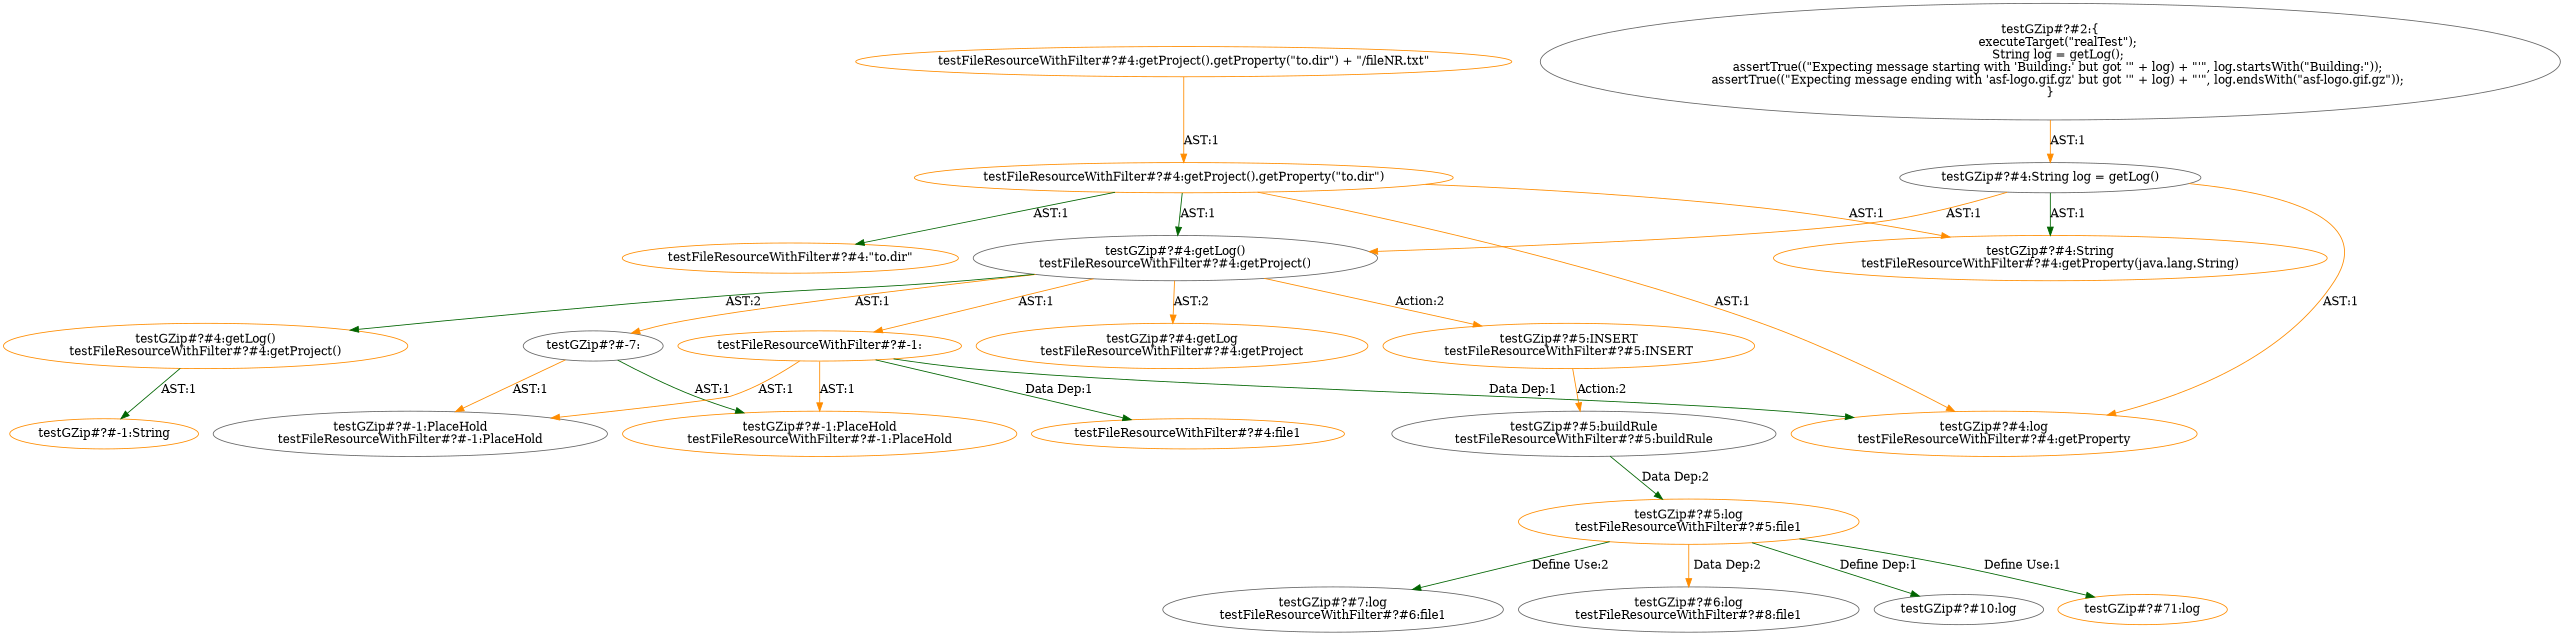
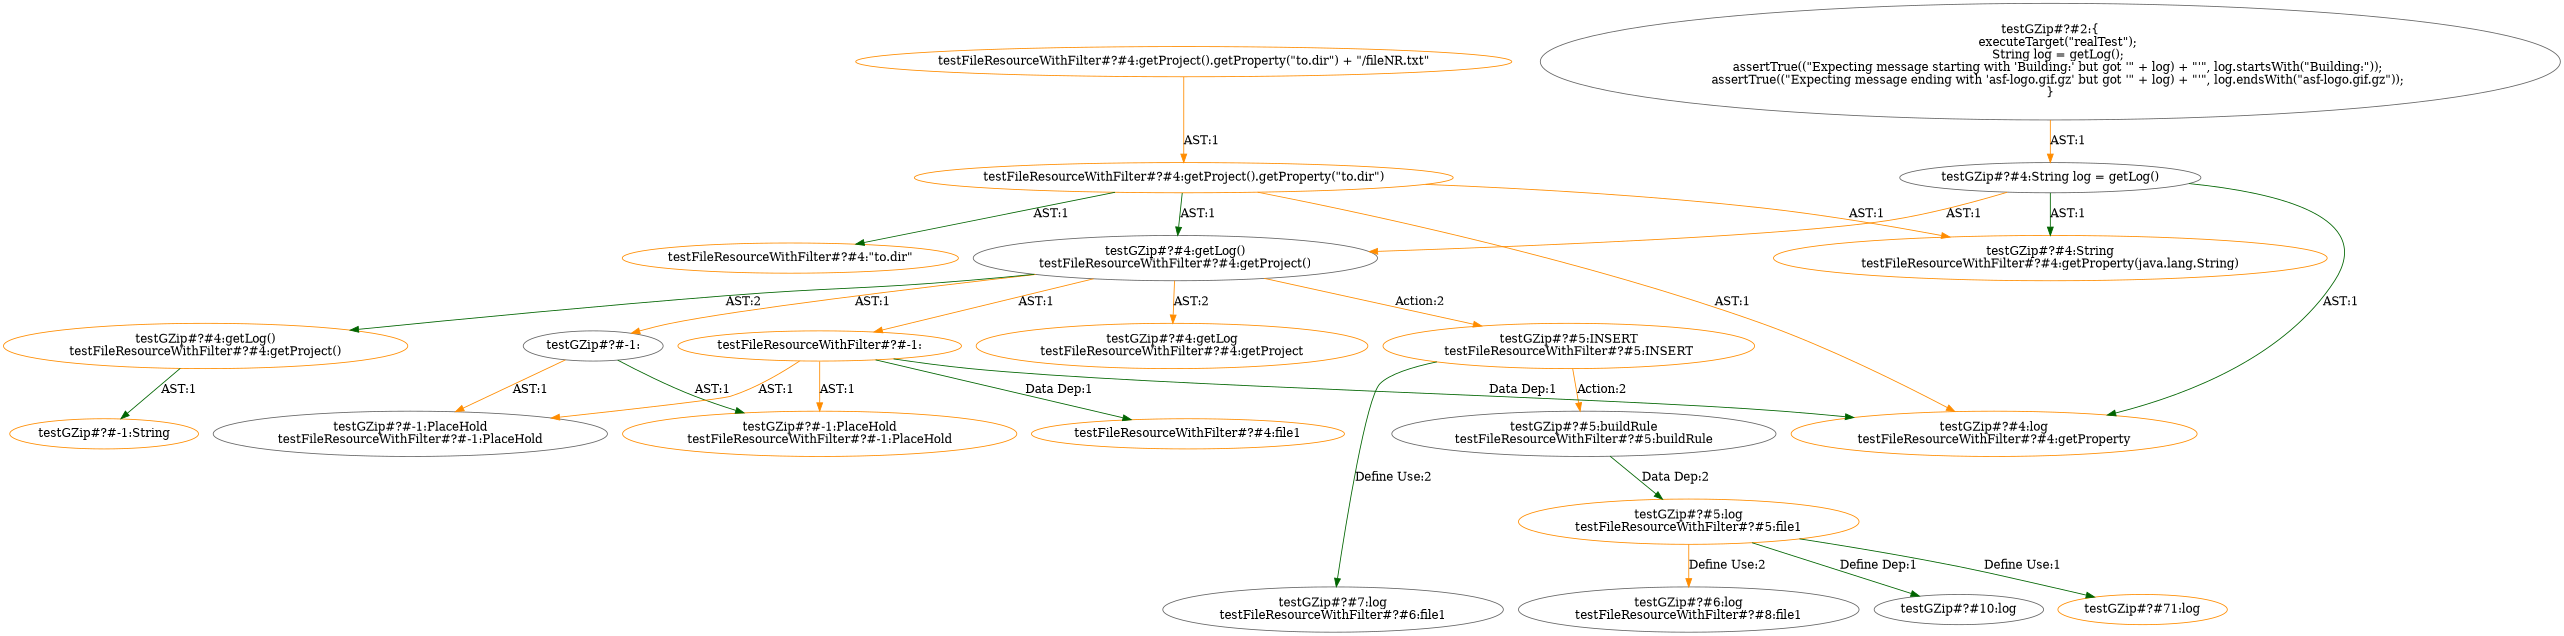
  digraph {
    node [color=darkorange shape=ellipse]
    edge [color=darkorange]
    n1 [label="testGZip#?#5:INSERT\ntestFileResourceWithFilter#?#5:INSERT"]
    n2 [color=gray40 label="testGZip#?#5:buildRule\ntestFileResourceWithFilter#?#5:buildRule"]
    n3 [label="testGZip#?#5:log\ntestFileResourceWithFilter#?#5:file1"]
    n4 [color=gray40 label="testGZip#?#4:getLog()\ntestFileResourceWithFilter#?#4:getProject()"]
    n5 [label="testGZip#?#4:getLog\ntestFileResourceWithFilter#?#4:getProject"]
-   n6 [color=gray40 label="testGZip#?#-7:"]
+   n6 [color=gray40 label="testGZip#?#-1:"]
    n7 [label="testGZip#?#4:getLog()\ntestFileResourceWithFilter#?#4:getProject()"]
    n8 [label="testFileResourceWithFilter#?#-1:"]
    n9 [label="testGZip#?#-1:PlaceHold\ntestFileResourceWithFilter#?#-1:PlaceHold"]
    n10 [color=gray40 label="testGZip#?#-1:PlaceHold\ntestFileResourceWithFilter#?#-1:PlaceHold"]
    n11 [label="testGZip#?#-1:String"]
    n12 [label="testGZip#?#4:log\ntestFileResourceWithFilter#?#4:getProperty"]
    n13 [label="testFileResourceWithFilter#?#4:file1"]
    n14 [color=gray40 label="testGZip#?#4:String log = getLog()"]
    n15 [label="testGZip#?#4:String\ntestFileResourceWithFilter#?#4:getProperty(java.lang.String)"]
    n16 [color=gray40 label="testGZip#?#2:\{\n    executeTarget(\"realTest\");\n    String log = getLog();\n    assertTrue((\"Expecting message starting with 'Building:' but got '\" + log) + \"'\", log.startsWith(\"Building:\"));\n    assertTrue((\"Expecting message ending with 'asf-logo.gif.gz' but got '\" + log) + \"'\", log.endsWith(\"asf-logo.gif.gz\"));\n\}"]
    n17 [color=gray40 label="testGZip#?#7:log\ntestFileResourceWithFilter#?#6:file1"]
    n18 [color=gray40 label="testGZip#?#6:log\ntestFileResourceWithFilter#?#8:file1"]
    n19 [color=gray40 label="testGZip#?#10:log"]
    n20 [label="testGZip#?#71:log"]
    n21 [label="testFileResourceWithFilter#?#4:\"to.dir\""]
    n22 [label="testFileResourceWithFilter#?#4:getProject().getProperty(\"to.dir\")"]
    n23 [label="testFileResourceWithFilter#?#4:getProject().getProperty(\"to.dir\") + \"/fileNR.txt\""]
    n1 -> n2 [label="Action:2"]
    n2 -> n3 [color=darkgreen label="Data Dep:2"]
-   n3 -> n17 [color=darkgreen label="Define Use:2"]
-   n3 -> n18 [label="Data Dep:2"]
+   n1 -> n17 [color=darkgreen label="Define Use:2"]
+   n3 -> n18 [label="Define Use:2"]
    n3 -> n19 [color=darkgreen label="Define Dep:1"]
    n3 -> n20 [color=darkgreen label="Define Use:1"]
    n4 -> n1 [label="Action:2"]
    n4 -> n5 [label="AST:2"]
    n4 -> n6 [label="AST:1"]
    n4 -> n7 [color=darkgreen label="AST:2"]
    n4 -> n8 [label="AST:1"]
    n6 -> n9 [color=darkgreen label="AST:1"]
    n6 -> n10 [label="AST:1"]
    n7 -> n11 [color=darkgreen label="AST:1"]
    n8 -> n9 [label="AST:1"]
    n8 -> n10 [label="AST:1"]
    n8 -> n12 [color=darkgreen label="Data Dep:1"]
    n8 -> n13 [color=darkgreen label="Data Dep:1"]
    n14 -> n4 [label="AST:1"]
-   n14 -> n12 [label="AST:1"]
+   n14 -> n12 [color=darkgreen label="AST:1"]
    n14 -> n15 [color=darkgreen label="AST:1"]
    n16 -> n14 [label="AST:1"]
    n22 -> n4 [color=darkgreen label="AST:1"]
    n22 -> n12 [label="AST:1"]
    n22 -> n15 [label="AST:1"]
    n22 -> n21 [color=darkgreen label="AST:1"]
    n23 -> n22 [label="AST:1"]
  }
